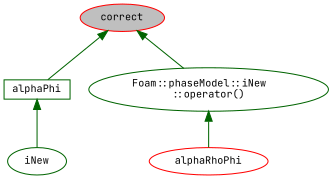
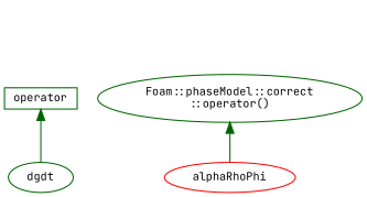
  digraph {
    fontname="JetBrains Mono"
    rankdir=TB
    node [color=darkgreen fontname="JetBrains Mono" fontsize=10 shape=ellipse]
    edge [color=darkgreen dir=back fontname="JetBrains Mono" fontsize=10 labelfontname=Helvetica labelfontsize=10 style=solid]
-   n1 [color=red fillcolor=grey75 fontcolor=black height=0.2 label=correct style=filled width=0.4]
-   n2 [height=0.2 label=alphaPhi shape=box width=0.4]
-   n3 [height=0.2 label="Foam::phaseModel::iNew\l::operator()" width=0.4]
-   n4 [height=0.2 label=iNew width=0.4]
+   n2 [height=0.2 label=operator shape=box width=0.4]
+   n3 [height=0.2 label="Foam::phaseModel::correct\l::operator()" width=0.4]
+   n4 [height=0.2 label=dgdt width=0.4]
    n5 [color=red height=0.2 label=alphaRhoPhi width=0.4]
-   n1 -> n2
-   n1 -> n3
    n2 -> n4
    n3 -> n5
  }
